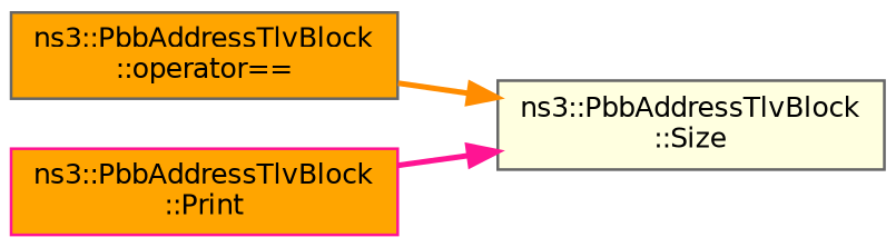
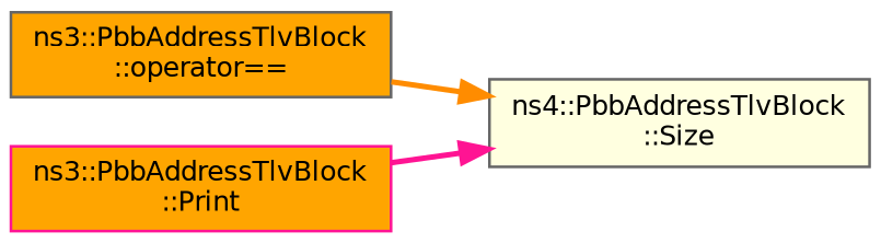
  digraph {
    rankdir=RL
    node [color=gray40 fillcolor=orange fontname=Helvetica fontsize=10 shape=record style=filled]
    edge [dir=back fontname=Helvetica fontsize=10 labelfontname=Helvetica labelfontsize=10 style=bold]
-   n1 [fillcolor=lightyellow fontcolor=black height=0.2 label="ns3::PbbAddressTlvBlock\l::Size" width=0.4]
+   n1 [fillcolor=lightyellow fontcolor=black height=0.2 label="ns4::PbbAddressTlvBlock\l::Size" width=0.4]
    n2 [height=0.2 label="ns3::PbbAddressTlvBlock\l::operator==" width=0.4]
    n3 [color=deeppink height=0.2 label="ns3::PbbAddressTlvBlock\l::Print" width=0.4]
    n1 -> n2 [color=darkorange]
    n1 -> n3 [color=deeppink]
  }
